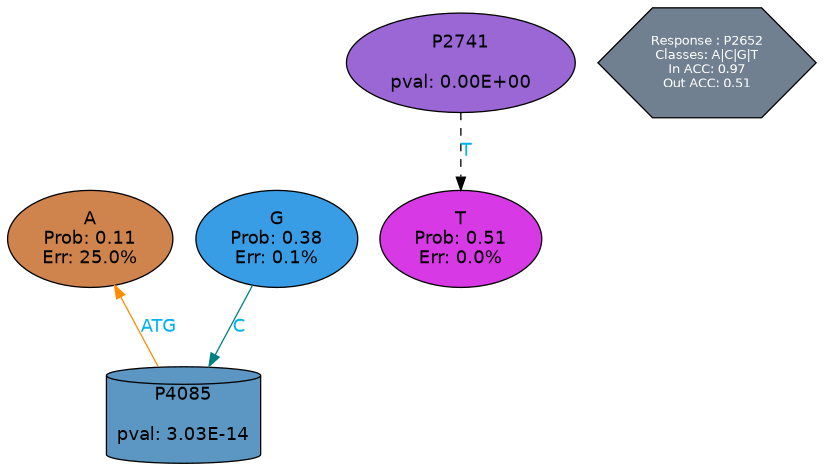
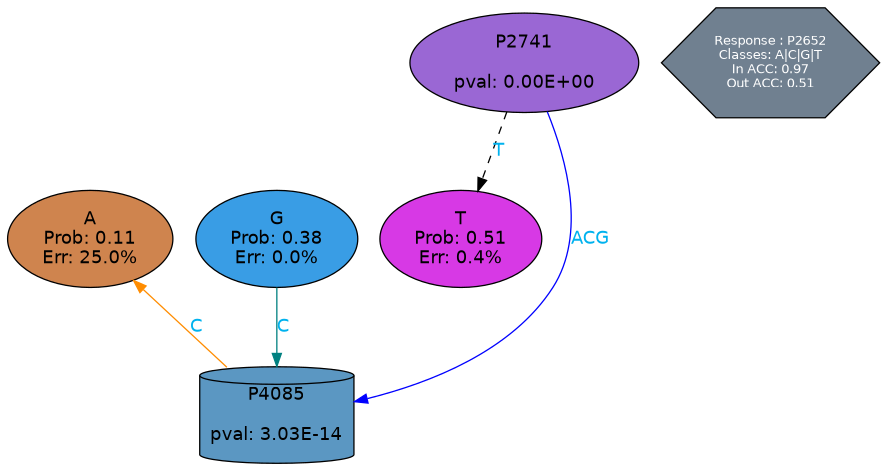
  digraph {
    ranksep=equally
    splines=polylines
    node [color=black fontname=helvetica shape=ellipse style="filled, rounded"]
    edge [fontcolor=deepskyblue2 fontname=helvetica style=solid]
    n1 [fillcolor="#cf844e" label="A\nProb: 0.11\nErr: 25.0%"]
-   n2 [fillcolor="#399de5" label="G\nProb: 0.38\nErr: 0.1%"]
-   n3 [fillcolor="#d739e5" label="T\nProb: 0.51\nErr: 0.0%"]
+   n2 [fillcolor="#399de5" label="G\nProb: 0.38\nErr: 0.0%"]
+   n3 [fillcolor="#d739e5" label="T\nProb: 0.51\nErr: 0.4%"]
    n4 [align=left fillcolor=slategray fontcolor=white fontsize=10 label="Response : P2652\nClasses: A|C|G|T\nIn ACC: 0.97\nOut ACC: 0.51\n" shape=hexagon style=filled]
    n5 [fillcolor="#9a67d4" label="P2741\n\npval: 0.00E+00"]
    n6 [fillcolor="#5b97c2" label="P4085\n\npval: 3.03E-14" shape=cylinder]
    subgraph sub_1 {
      rank=same
      n1
      n2
      n3
    }
    subgraph sub_2 {
      rank=same
      n4
      n5
    }
    n2 -> n6 [color=teal label=C]
    n5 -> n3 [color=black label=T style=dashed]
-   n6 -> n1 [color=darkorange label=ATG]
+   n5 -> n6 [color=blue label=ACG]
+   n6 -> n1 [color=darkorange label=C]
  }
